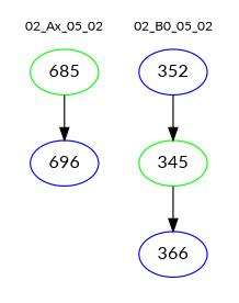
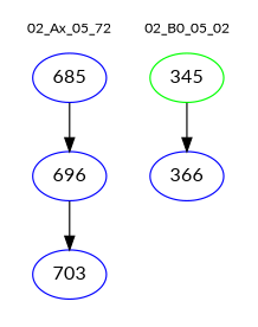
  digraph {
    fontname=Lato
    node [color=blue fontname=Lato]
    edge [color=black fontname=Lato]
    n1 [label=696]
-   n2 [color=green label=685]
-   n4 [label=352]
+   n2 [label=685]
+   n3 [label=703]
    n5 [color=green label=345]
    n6 [label=366]
    subgraph cluster_1 {
      color=white
      fontsize=10
-     label="02_Ax_05_02"
+     label="02_Ax_05_72"
      n1
      n2
+     n3
    }
    subgraph cluster_2 {
      color=white
      fontsize=10
      label="02_B0_05_02"
-     n4
      n5
      n6
    }
+   n1 -> n3
    n2 -> n1
-   n4 -> n5
    n5 -> n6
  }
